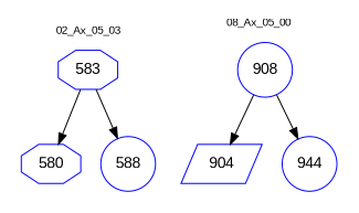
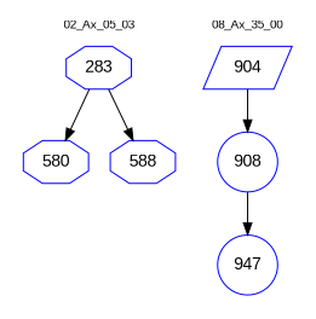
  digraph {
    fontname="Liberation Sans"
    node [color=blue fontname="Liberation Sans" shape=octagon]
    edge [color=black fontname="Liberation Sans"]
-   n1 [label=583]
+   n1 [label=283]
    n2 [label=580]
-   n3 [label=588 shape=circle]
+   n3 [label=588]
    n4 [label=908 shape=circle]
    n5 [label=904 shape=parallelogram]
-   n6 [label=944 shape=circle]
+   n6 [label=947 shape=circle]
    subgraph cluster_1 {
      color=white
      fontsize=10
      label="02_Ax_05_03"
      n1
      n2
      n3
    }
    subgraph cluster_2 {
      color=white
      fontsize=10
-     label="08_Ax_05_00"
+     label="08_Ax_35_00"
      n4
      n5
      n6
    }
    n1 -> n2
    n1 -> n3
-   n4 -> n5
+   n5 -> n4
    n4 -> n6
  }
